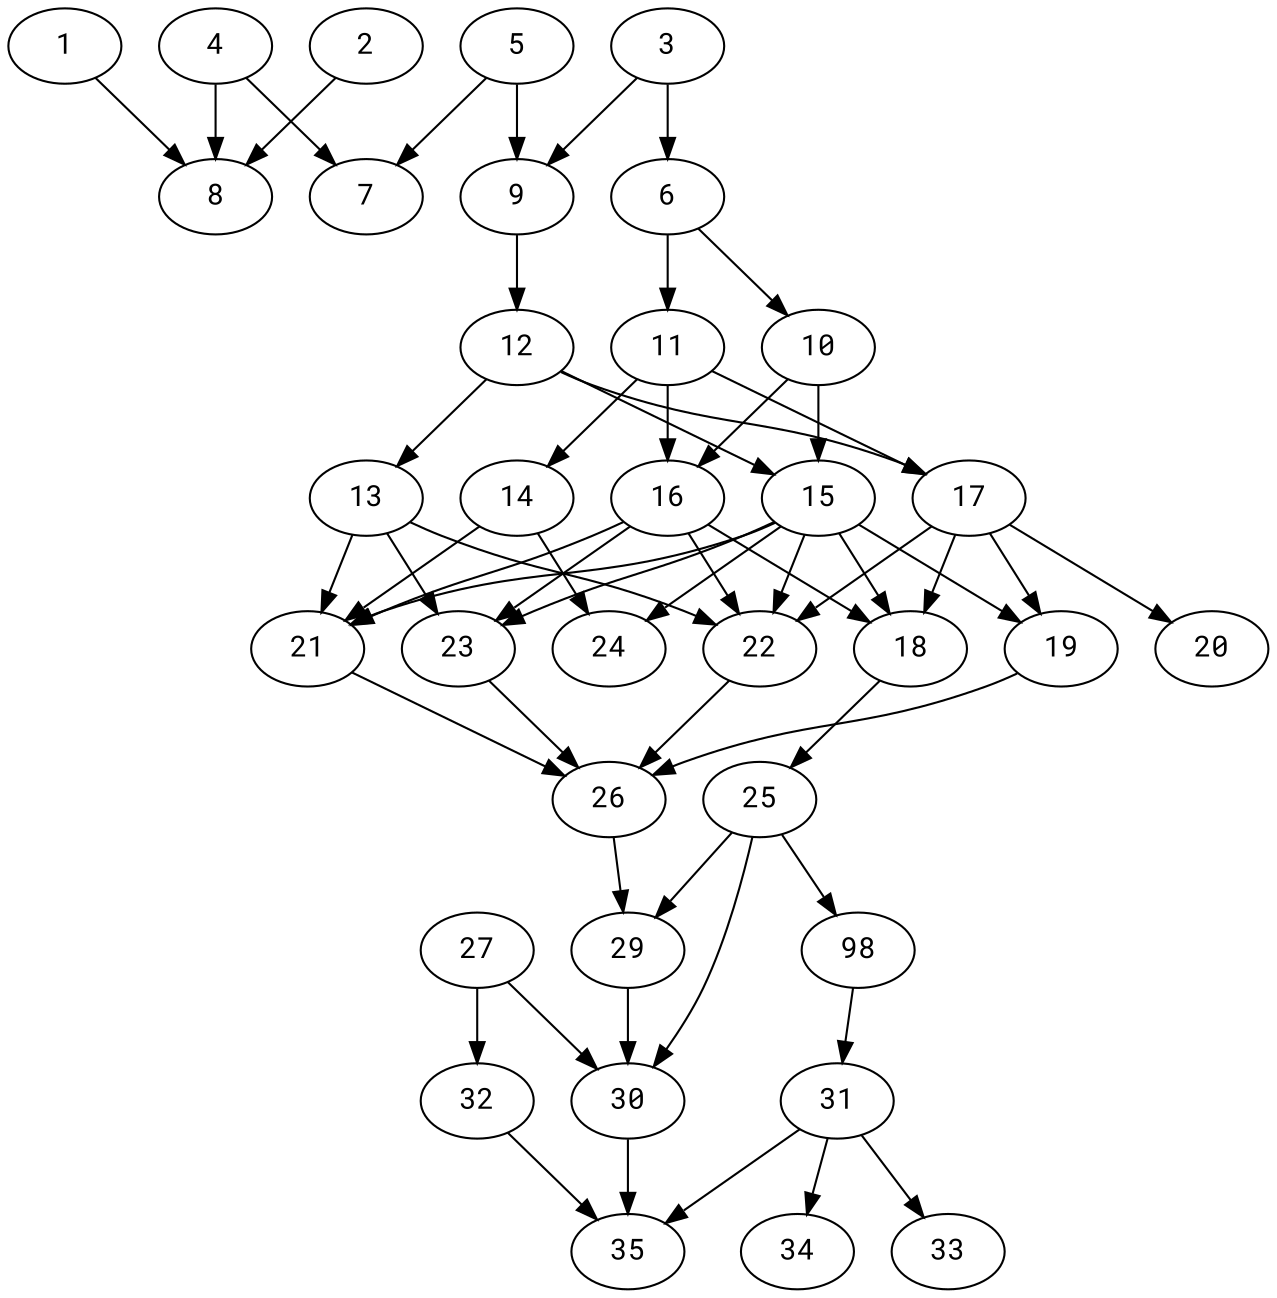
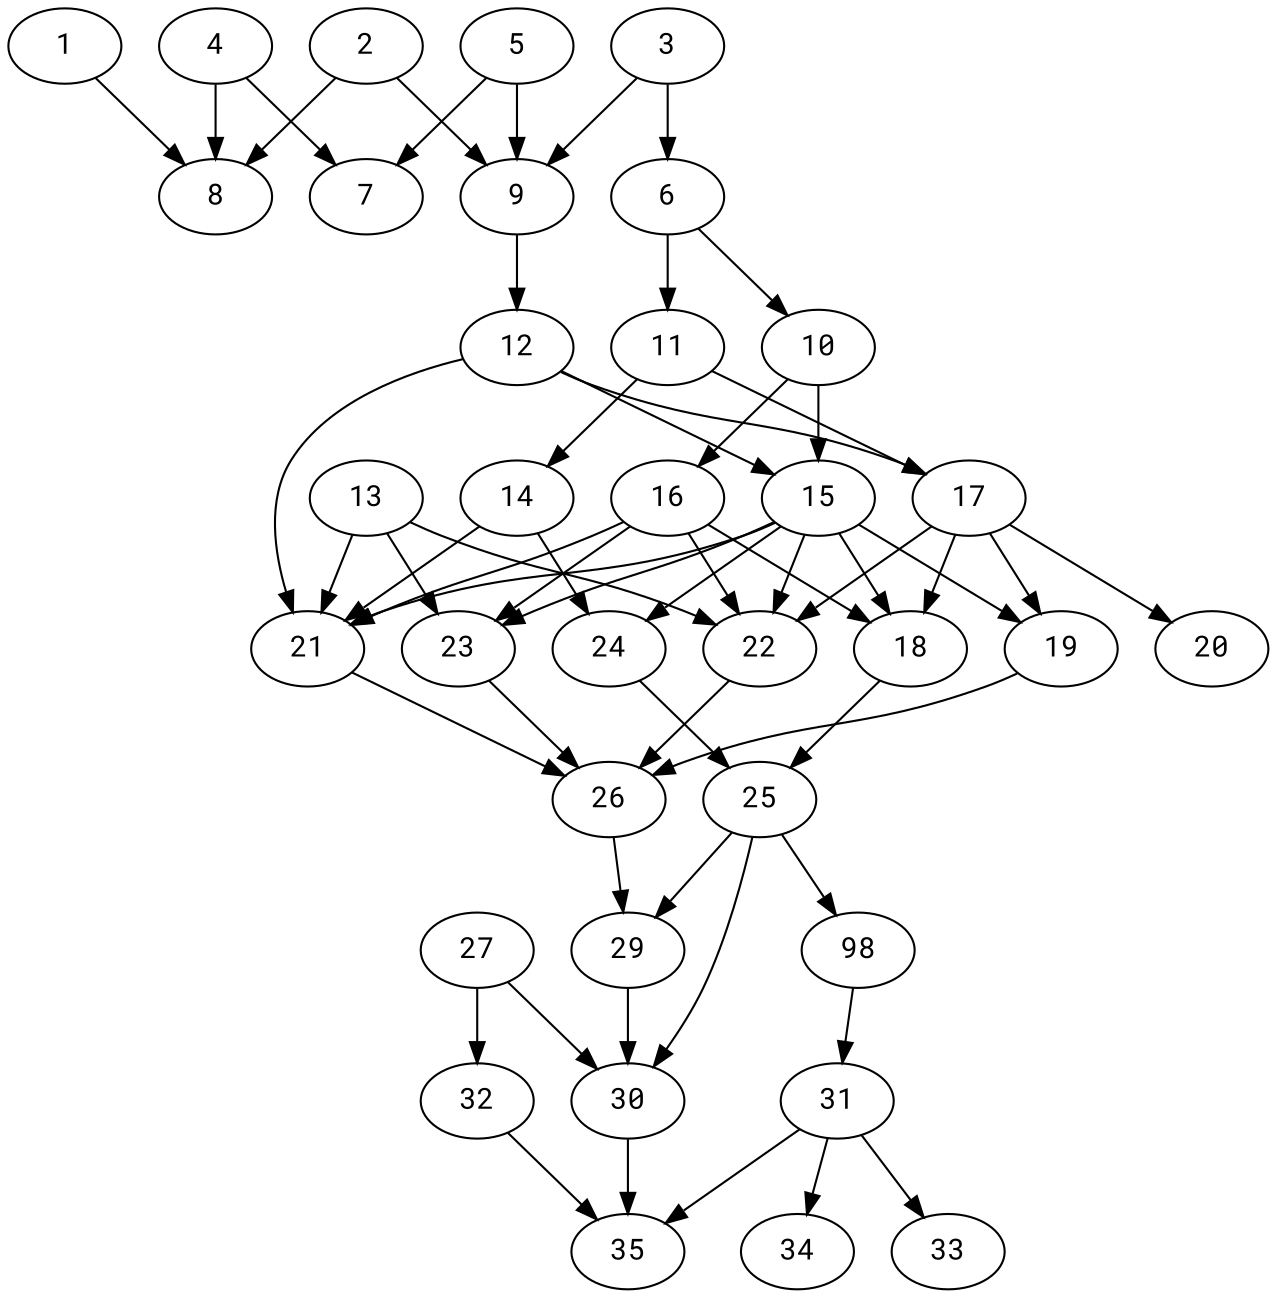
  digraph {
    fontname="Roboto Mono"
    node [alpha=0.09 fontname="Roboto Mono"]
    edge [fontname="Roboto Mono"]
    1 [alpha=0.05 expect_size=16305152]
    8 [expect_size=26815488]
    2 [alpha=0.11 expect_size=36971520]
    9 [expect_size=37066752]
    12 [alpha=0.02 expect_size=39860224]
    15 [alpha=0.17 expect_size=27033600]
    17 [alpha=0.19 expect_size=19442688]
    13 [alpha=0.16 expect_size=19349504]
    3 [alpha=0.14 expect_size=28858368]
    6 [alpha=0.08 expect_size=25360384]
    10 [alpha=0.14 expect_size=39522304]
    11 [alpha=0.01 expect_size=27657216]
    16 [alpha=0.06 expect_size=48830464]
    14 [alpha=0.12 expect_size=51616768]
    4 [alpha=0.10 expect_size=50834432]
    7 [alpha=0.03 expect_size=37592064]
    5 [expect_size=51022848]
    21 [alpha=0.19 expect_size=8977408]
    22 [alpha=0.01 expect_size=12489728]
    23 [alpha=0.14 expect_size=17218560]
    24 [alpha=0.06 expect_size=7280640]
    18 [alpha=0.06 expect_size=26515456]
    19 [alpha=0.05 expect_size=48702464]
    20 [expect_size=22391808]
    26 [alpha=0.17 expect_size=29249536]
    25 [alpha=0.18 expect_size=36357120]
    29 [alpha=0.10 expect_size=8544256]
    n28 [alpha=0.14 expect_size=42641408 label=98]
    30 [alpha=0.01 expect_size=19954688]
    27 [alpha=0.11 expect_size=44036096]
    32 [alpha=0.16 expect_size=38908928]
    31 [alpha=0.01 expect_size=42117120]
    35 [alpha=0.08 expect_size=42312704]
    33 [alpha=0.17 expect_size=42057728]
    34 [alpha=0.18 expect_size=27995136]
    1 -> 8
    2 -> 8
+   2 -> 9
    9 -> 12
    12 -> 15
    12 -> 17
-   12 -> 13
+   12 -> 21
    15 -> 21
    15 -> 22
    15 -> 23
    15 -> 24
    15 -> 18
    15 -> 19
    17 -> 22
    17 -> 18
    17 -> 19
    17 -> 20
    13 -> 21
    13 -> 22
    13 -> 23
    3 -> 9
    3 -> 6
    6 -> 10
    6 -> 11
    10 -> 15
    10 -> 16
    11 -> 17
-   11 -> 16
    11 -> 14
    16 -> 21
    16 -> 22
    16 -> 23
    16 -> 18
    14 -> 21
    14 -> 24
    4 -> 8
    4 -> 7
    5 -> 9
    5 -> 7
    21 -> 26
    22 -> 26
    23 -> 26
+   24 -> 25
    18 -> 25
    19 -> 26
    26 -> 29
    25 -> 29
    25 -> n28
    25 -> 30
    29 -> 30
    n28 -> 31
    30 -> 35
    27 -> 30
    27 -> 32
    32 -> 35
    31 -> 35
    31 -> 33
    31 -> 34
  }
